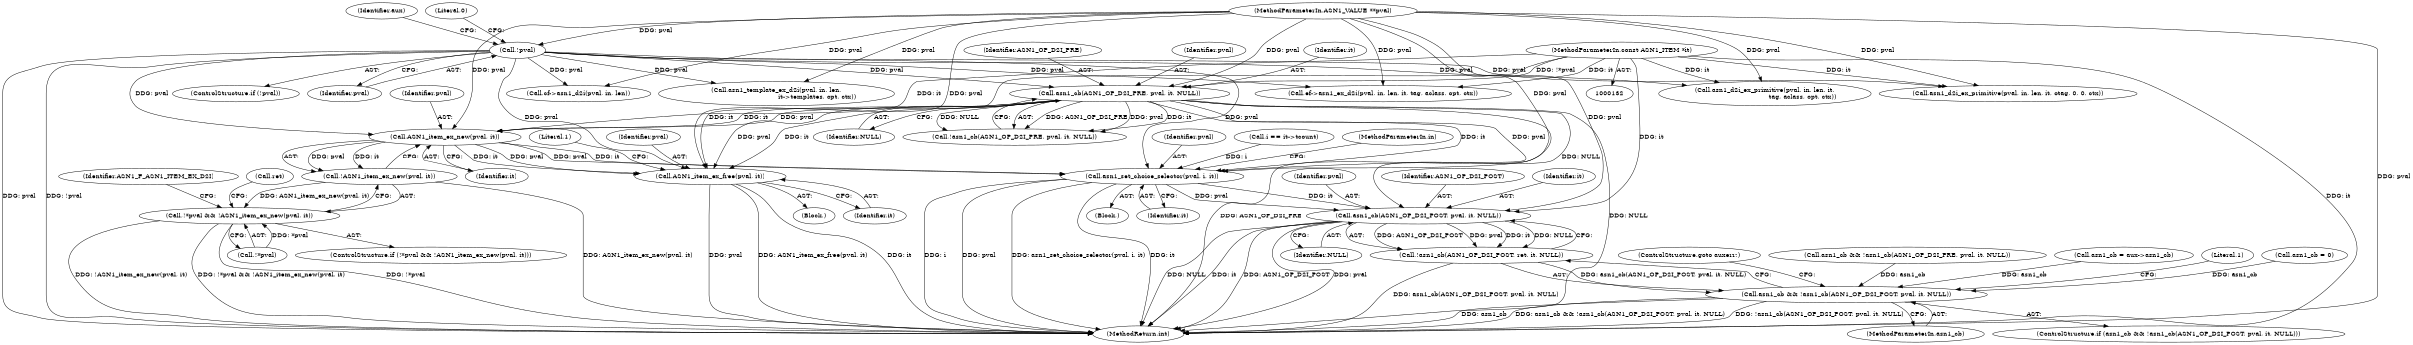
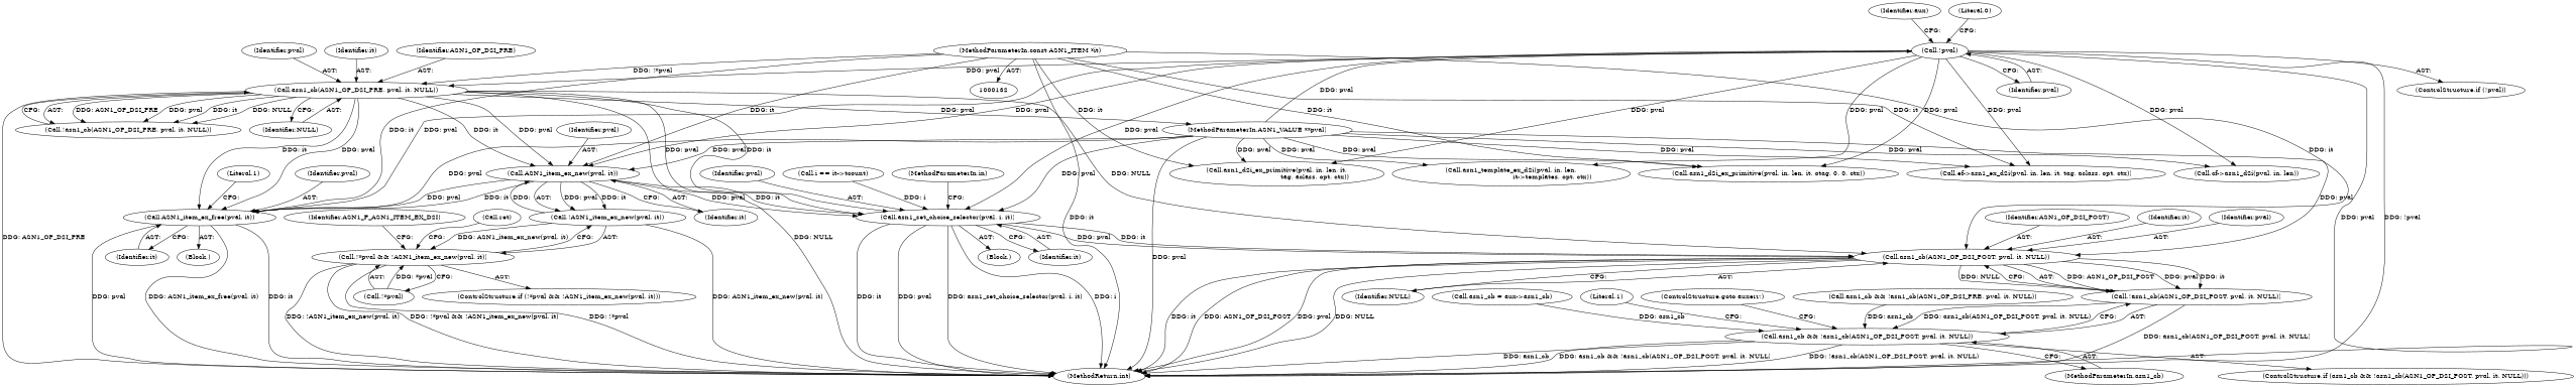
  digraph {
    n1 [label="(Call,ASN1_item_ex_new(pval, it))"]
    n2 [label="(Call,!ASN1_item_ex_new(pval, it))"]
    n3 [label="(Call,ASN1_item_ex_free(pval, it))"]
    n4 [label="(Call,asn1_set_choice_selector(pval, i, it))"]
    n5 [label="(Identifier,it)"]
    n6 [label="(MethodReturn,int)"]
    n7 [label="(Call,!*pval && !ASN1_item_ex_new(pval, it))"]
    n8 [label="(Block,)"]
    n9 [label="(Identifier,it)"]
    n10 [label="(Call,asn1_cb(ASN1_OP_D2I_POST, pval, it, NULL))"]
    n11 [label="(Block,)"]
    n12 [label="(Identifier,it)"]
    n13 [label="(Call,!pval)"]
    n14 [label="(Call,asn1_cb(ASN1_OP_D2I_PRE, pval, it, NULL))"]
    n15 [label="(Call,asn1_d2i_ex_primitive(pval, in, len, it,\n                                     tag, aclass, opt, ctx))"]
    n16 [label="(Call,cf->asn1_d2i(pval, in, len))"]
    n17 [label="(Call,asn1_d2i_ex_primitive(pval, in, len, it, otag, 0, 0, ctx))"]
    n18 [label="(Call,asn1_template_ex_d2i(pval, in, len,\n                                        it->templates, opt, ctx))"]
    n19 [label="(ControlStructure,if (!pval))"]
    n20 [label="(Identifier,pval)"]
    n21 [label="(Call,ef->asn1_ex_d2i(pval, in, len, it, tag, aclass, opt, ctx))"]
    n22 [label="(Identifier,NULL)"]
    n23 [label="(Call,!asn1_cb(ASN1_OP_D2I_PRE, pval, it, NULL))"]
    n24 [label="(MethodParameterIn,ASN1_VALUE **pval)"]
-   n25 [label="(Call,!asn1_cb(ASN1_OP_D2I_POST, ret, it, NULL))"]
+   n25 [label="(Call,!asn1_cb(ASN1_OP_D2I_POST, pval, it, NULL))"]
    n26 [label="(Identifier,NULL)"]
    n27 [label="(MethodParameterIn,const ASN1_ITEM *it)"]
    1000132
    n29 [label="(Call,!*pval)"]
    n30 [label="(ControlStructure,if (!*pval && !ASN1_item_ex_new(pval, it)))"]
    n31 [label="(Call,asn1_cb && !asn1_cb(ASN1_OP_D2I_POST, pval, it, NULL))"]
    n32 [label="(MethodParameterIn,asn1_cb)"]
    n33 [label="(ControlStructure,if (asn1_cb && !asn1_cb(ASN1_OP_D2I_POST, pval, it, NULL)))"]
    n34 [label="(Identifier,ASN1_OP_D2I_POST)"]
    n35 [label="(Call,ret)"]
    n36 [label="(Identifier,pval)"]
    n37 [label="(Identifier,pval)"]
    n38 [label="(Identifier,it)"]
    n39 [label="(Identifier,ASN1_F_ASN1_ITEM_EX_D2I)"]
    n40 [label="(Call,asn1_cb = aux->asn1_cb)"]
    n41 [label="(Identifier,pval)"]
    n42 [label="(Identifier,aux)"]
    n43 [label="(Literal,0)"]
    n44 [label="(Literal,1)"]
    n45 [label="(Call,i == it->tcount)"]
-   n46 [label="(Call,asn1_cb = 0)"]
    n47 [label="(ControlStructure,goto auxerr;)"]
    n48 [label="(Literal,1)"]
    n49 [label="(Identifier,it)"]
    n50 [label="(MethodParameterIn,in)"]
    n51 [label="(Identifier,pval)"]
    n52 [label="(Call,asn1_cb && !asn1_cb(ASN1_OP_D2I_PRE, pval, it, NULL))"]
    n53 [label="(Identifier,ASN1_OP_D2I_PRE)"]
    n54 [label="(Identifier,pval)"]
    n1 -> n2 [label="AST: "]
    n1 -> n2 [label="DDG: pval"]
    n1 -> n2 [label="DDG: it"]
    n1 -> n3 [label="DDG: pval"]
    n1 -> n3 [label="DDG: it"]
    n1 -> n4 [label="DDG: pval"]
    n1 -> n4 [label="DDG: it"]
    n1 -> n5 [label="CFG: "]
-   n2 -> n1 [label="CFG: "]
+   n2 -> n1 [label="DDG: "]
    n2 -> n6 [label="DDG: ASN1_item_ex_new(pval, it)"]
    n2 -> n7 [label="AST: "]
    n2 -> n7 [label="DDG: ASN1_item_ex_new(pval, it)"]
    n3 -> n6 [label="DDG: pval"]
    n3 -> n6 [label="DDG: ASN1_item_ex_free(pval, it)"]
    n3 -> n6 [label="DDG: it"]
    n3 -> n8 [label="AST: "]
    n3 -> n9 [label="CFG: "]
    n4 -> n6 [label="DDG: i"]
    n4 -> n6 [label="DDG: pval"]
    n4 -> n6 [label="DDG: asn1_set_choice_selector(pval, i, it)"]
    n4 -> n6 [label="DDG: it"]
    n4 -> n10 [label="DDG: pval"]
    n4 -> n10 [label="DDG: it"]
    n4 -> n11 [label="AST: "]
    n4 -> n12 [label="CFG: "]
    n5 -> n1 [label="AST: "]
    n7 -> n2 [label="CFG: "]
    n7 -> n6 [label="DDG: !ASN1_item_ex_new(pval, it)"]
    n7 -> n6 [label="DDG: !*pval && !ASN1_item_ex_new(pval, it)"]
    n7 -> n6 [label="DDG: !*pval"]
    n7 -> n29 [label="CFG: "]
    n7 -> n30 [label="AST: "]
    n9 -> n3 [label="AST: "]
    n10 -> n6 [label="DDG: ASN1_OP_D2I_POST"]
    n10 -> n6 [label="DDG: pval"]
    n10 -> n6 [label="DDG: NULL"]
    n10 -> n6 [label="DDG: it"]
    n10 -> n25 [label="AST: "]
    n10 -> n25 [label="DDG: ASN1_OP_D2I_POST"]
    n10 -> n25 [label="DDG: pval"]
    n10 -> n25 [label="DDG: it"]
    n10 -> n25 [label="DDG: NULL"]
    n10 -> n26 [label="CFG: "]
    n12 -> n4 [label="AST: "]
    n13 -> n1 [label="DDG: pval"]
    n13 -> n3 [label="DDG: pval"]
    n13 -> n4 [label="DDG: pval"]
    n13 -> n6 [label="DDG: pval"]
    n13 -> n6 [label="DDG: !pval"]
    n13 -> n14 [label="DDG: pval"]
    n13 -> n15 [label="DDG: pval"]
    n13 -> n16 [label="DDG: pval"]
    n13 -> n17 [label="DDG: pval"]
    n13 -> n18 [label="DDG: pval"]
    n13 -> n19 [label="AST: "]
    n13 -> n20 [label="CFG: "]
    n13 -> n21 [label="DDG: pval"]
    n14 -> n1 [label="DDG: pval"]
    n14 -> n1 [label="DDG: it"]
    n14 -> n3 [label="DDG: pval"]
    n14 -> n3 [label="DDG: it"]
    n14 -> n4 [label="DDG: pval"]
    n14 -> n4 [label="DDG: it"]
    n14 -> n6 [label="DDG: NULL"]
    n14 -> n6 [label="DDG: ASN1_OP_D2I_PRE"]
    n14 -> n10 [label="DDG: NULL"]
    n14 -> n22 [label="CFG: "]
    n14 -> n23 [label="AST: "]
    n14 -> n23 [label="DDG: ASN1_OP_D2I_PRE"]
    n14 -> n23 [label="DDG: pval"]
    n14 -> n23 [label="DDG: it"]
    n14 -> n23 [label="DDG: NULL"]
    n20 -> n13 [label="AST: "]
    n22 -> n14 [label="AST: "]
    n23 -> n14 [label="CFG: "]
    n24 -> n1 [label="DDG: pval"]
    n24 -> n3 [label="DDG: pval"]
    n24 -> n4 [label="DDG: pval"]
    n24 -> n6 [label="DDG: pval"]
    n24 -> n10 [label="DDG: pval"]
    n24 -> n13 [label="DDG: pval"]
-   n24 -> n14 [label="DDG: pval"]
+   n14 -> n24 [label="DDG: pval"]
    n24 -> n15 [label="DDG: pval"]
    n24 -> n16 [label="DDG: pval"]
    n24 -> n17 [label="DDG: pval"]
    n24 -> n18 [label="DDG: pval"]
    n24 -> n21 [label="DDG: pval"]
    n25 -> n6 [label="DDG: asn1_cb(ASN1_OP_D2I_POST, pval, it, NULL)"]
    n25 -> n10 [label="CFG: "]
    n25 -> n31 [label="AST: "]
    n25 -> n31 [label="DDG: asn1_cb(ASN1_OP_D2I_POST, pval, it, NULL)"]
    n26 -> n10 [label="AST: "]
    n27 -> n1 [label="DDG: it"]
    n27 -> n3 [label="DDG: it"]
    n27 -> n6 [label="DDG: it"]
    n27 -> n10 [label="DDG: it"]
    n27 -> n14 [label="DDG: !*pval"]
    n27 -> n15 [label="DDG: it"]
    n27 -> n17 [label="DDG: it"]
    n27 -> n21 [label="DDG: it"]
    n27 -> 1000132 [label="AST: "]
    n29 -> n7 [label="AST: "]
    n29 -> n7 [label="DDG: *pval"]
    n31 -> n6 [label="DDG: !asn1_cb(ASN1_OP_D2I_POST, pval, it, NULL)"]
    n31 -> n6 [label="DDG: asn1_cb"]
    n31 -> n6 [label="DDG: asn1_cb && !asn1_cb(ASN1_OP_D2I_POST, pval, it, NULL)"]
    n31 -> n25 [label="CFG: "]
    n31 -> n32 [label="CFG: "]
    n31 -> n33 [label="AST: "]
    n32 -> n31 [label="AST: "]
    n34 -> n10 [label="AST: "]
    n35 -> n7 [label="CFG: "]
    n36 -> n14 [label="AST: "]
    n37 -> n4 [label="AST: "]
    n38 -> n14 [label="AST: "]
    n39 -> n7 [label="CFG: "]
    n40 -> n31 [label="DDG: asn1_cb"]
    n41 -> n3 [label="AST: "]
    n42 -> n13 [label="CFG: "]
    n43 -> n13 [label="CFG: "]
    n44 -> n31 [label="CFG: "]
    n45 -> n4 [label="DDG: i"]
-   n46 -> n31 [label="DDG: asn1_cb"]
    n47 -> n31 [label="CFG: "]
    n48 -> n3 [label="CFG: "]
    n49 -> n10 [label="AST: "]
    n50 -> n4 [label="CFG: "]
    n51 -> n10 [label="AST: "]
    n52 -> n31 [label="DDG: asn1_cb"]
    n53 -> n14 [label="AST: "]
    n54 -> n1 [label="AST: "]
  }
